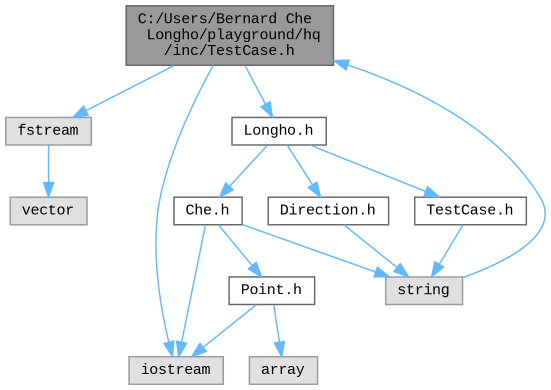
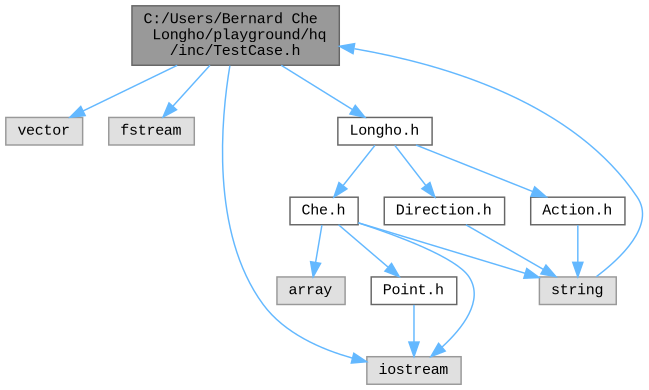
  digraph {
    fontname="Liberation Mono"
    node [color=grey60 fillcolor="#E0E0E0" fontname="Liberation Mono" fontsize=10 shape=box style=filled]
    edge [color=steelblue1 fontname="Liberation Mono" fontsize=10 labelfontname=Helvetica labelfontsize=10 style=solid]
    n1 [color=gray40 fillcolor=grey60 fontcolor=black height=0.2 label="C:/Users/Bernard Che\l Longho/playground/hq\l/inc/TestCase.h" width=0.4]
    n2 [height=0.2 label=vector width=0.4]
    n3 [height=0.2 label=fstream width=0.4]
    n4 [height=0.2 label=iostream width=0.4]
    n5 [color=grey40 fillcolor=white height=0.2 label="Longho.h" width=0.4]
    n6 [height=0.2 label=string width=0.4]
    n7 [color=grey40 fillcolor=white height=0.2 label="Che.h" width=0.4]
    n8 [color=grey40 fillcolor=white height=0.2 label="Direction.h" width=0.4]
-   n9 [color=grey40 fillcolor=white height=0.2 label="TestCase.h" width=0.4]
+   n9 [color=grey40 fillcolor=white height=0.2 label="Action.h" width=0.4]
    n10 [height=0.2 label=array width=0.4]
    n11 [color=grey40 fillcolor=white height=0.2 label="Point.h" width=0.4]
-   n3 -> n2
+   n1 -> n2
    n1 -> n3
    n1 -> n4
    n1 -> n5
    n5 -> n7
    n5 -> n8
    n5 -> n9
    n6 -> n1
    n7 -> n4
    n7 -> n6
-   n11 -> n10
+   n7 -> n10
    n7 -> n11
    n8 -> n6
    n9 -> n6
    n11 -> n4
  }
